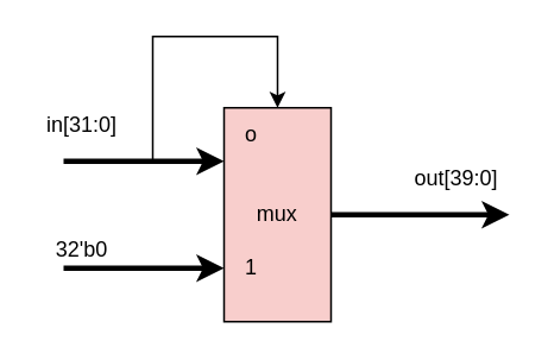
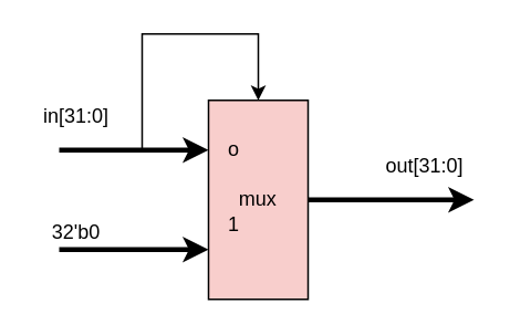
  <mxCell id="0" />
  <mxCell id="1" parent="0" />
  <mxCell id="2" style="edgeStyle=orthogonalEdgeStyle;rounded=0;orthogonalLoop=1;jettySize=auto;html=1;exitX=0.5;exitY=0;exitDx=0;exitDy=0;strokeWidth=3;" edge="1" parent="1" source="3"><mxGeometry relative="1" as="geometry"><mxPoint x="285" y="120" as="targetPoint" /></mxGeometry></mxCell>
  <mxCell id="3" value="mux" style="rounded=0;whiteSpace=wrap;html=1;direction=south;fillColor=#f8cecc;" vertex="1" parent="1"><mxGeometry x="125" y="60" width="60" height="120" as="geometry" /></mxCell>
  <mxCell id="4" value="" style="endArrow=classic;html=1;rounded=0;entryX=0.25;entryY=1;entryDx=0;entryDy=0;strokeWidth=3;" edge="1" parent="1" target="3"><mxGeometry width="50" height="50" relative="1" as="geometry"><mxPoint x="35" y="90" as="sourcePoint" /><mxPoint x="165" y="260" as="targetPoint" /></mxGeometry></mxCell>
  <mxCell id="5" value="" style="endArrow=classic;html=1;rounded=0;entryX=0.75;entryY=1;entryDx=0;entryDy=0;strokeWidth=3;" edge="1" parent="1" target="3"><mxGeometry width="50" height="50" relative="1" as="geometry"><mxPoint x="35" y="150" as="sourcePoint" /><mxPoint x="165" y="260" as="targetPoint" /></mxGeometry></mxCell>
  <mxCell id="6" value="in[31:0]" style="text;html=1;align=center;verticalAlign=middle;resizable=0;points=[];autosize=1;strokeColor=none;fillColor=none;" vertex="1" parent="1"><mxGeometry x="20" y="60" width="50" height="20" as="geometry" /></mxCell>
  <mxCell id="7" value="32'b0" style="text;html=1;align=center;verticalAlign=middle;resizable=0;points=[];autosize=1;strokeColor=none;fillColor=none;" vertex="1" parent="1"><mxGeometry x="25" y="130" width="40" height="20" as="geometry" /></mxCell>
  <mxCell id="8" value="" style="endArrow=classic;html=1;rounded=0;strokeWidth=1;entryX=0;entryY=0.5;entryDx=0;entryDy=0;" edge="1" parent="1" target="3"><mxGeometry width="50" height="50" relative="1" as="geometry"><mxPoint x="85" y="90" as="sourcePoint" /><mxPoint x="165" y="260" as="targetPoint" /><Array as="points"><mxPoint x="85" y="20" /><mxPoint x="115" y="20" /><mxPoint x="155" y="20" /></Array></mxGeometry></mxCell>
- <mxCell id="9" value="o" style="text;html=1;align=center;verticalAlign=middle;resizable=0;points=[];autosize=1;strokeColor=none;fillColor=none;" vertex="1" parent="1"><mxGeometry x="130" y="65" width="20" height="20" as="geometry" /></mxCell>
- <mxCell id="10" value="1&lt;br&gt;" style="text;html=1;align=center;verticalAlign=middle;resizable=0;points=[];autosize=1;strokeColor=none;fillColor=none;" vertex="1" parent="1"><mxGeometry x="130" y="140" width="20" height="20" as="geometry" /></mxCell>
- <mxCell id="11" value="out[39:0]" style="text;html=1;align=center;verticalAlign=middle;resizable=0;points=[];autosize=1;strokeColor=none;fillColor=none;" vertex="1" parent="1"><mxGeometry x="225" y="90" width="60" height="20" as="geometry" /></mxCell>
+ <mxCell id="9" value="o" style="text;html=1;align=center;verticalAlign=middle;resizable=0;points=[];autosize=1;strokeColor=none;fillColor=none;" vertex="1" parent="1"><mxGeometry x="130" y="80" width="20" height="20" as="geometry" /></mxCell>
+ <mxCell id="10" value="1&lt;br&gt;" style="text;html=1;align=center;verticalAlign=middle;resizable=0;points=[];autosize=1;strokeColor=none;fillColor=none;" vertex="1" parent="1"><mxGeometry x="130" y="125" width="20" height="20" as="geometry" /></mxCell>
+ <mxCell id="11" value="out[31:0]" style="text;html=1;align=center;verticalAlign=middle;resizable=0;points=[];autosize=1;strokeColor=none;fillColor=none;" vertex="1" parent="1"><mxGeometry x="225" y="90" width="60" height="20" as="geometry" /></mxCell>
